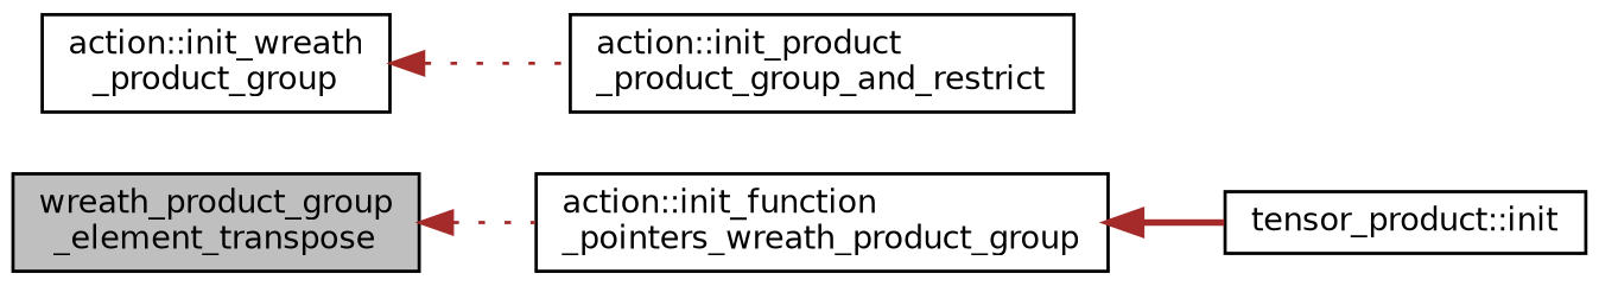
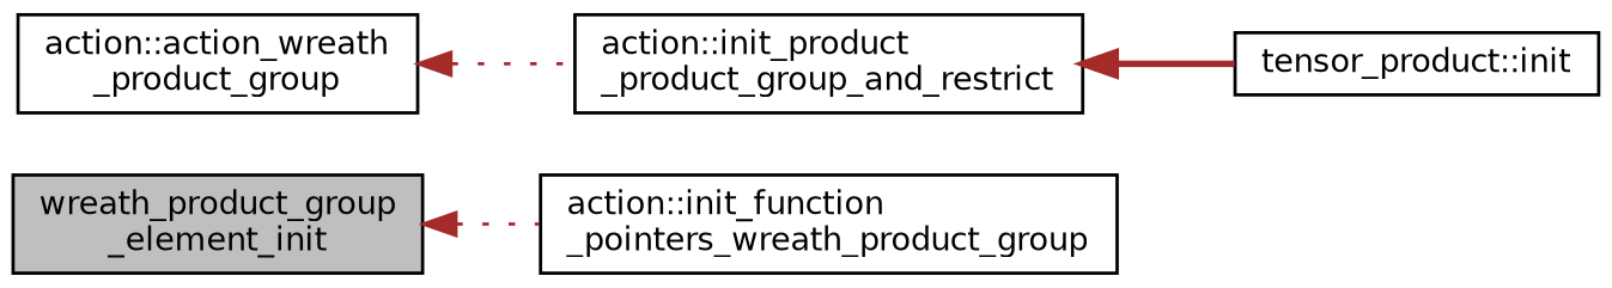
  digraph {
    rankdir=LR
    node [color=black fillcolor=white fontname=Helvetica fontsize=10 shape=record style=filled]
    edge [color=brown dir=back fontname=Helvetica fontsize=10 labelfontname=Helvetica labelfontsize=10 style=dotted]
-   n1 [fillcolor=grey75 fontcolor=black height=0.2 label="wreath_product_group\l_element_transpose" width=0.4]
+   n1 [fillcolor=grey75 fontcolor=black height=0.2 label="wreath_product_group\l_element_init" width=0.4]
    n2 [height=0.2 label="action::init_function\l_pointers_wreath_product_group" width=0.4]
-   n3 [height=0.2 label="action::init_wreath\l_product_group" width=0.4]
+   n3 [height=0.2 label="action::action_wreath\l_product_group" width=0.4]
    n4 [height=0.2 label="action::init_product\l_product_group_and_restrict" width=0.4]
    n5 [height=0.2 label="tensor_product::init" width=0.4]
    n1 -> n2
    n3 -> n4
-   n2 -> n5 [style=bold]
+   n4 -> n5 [style=bold]
  }
